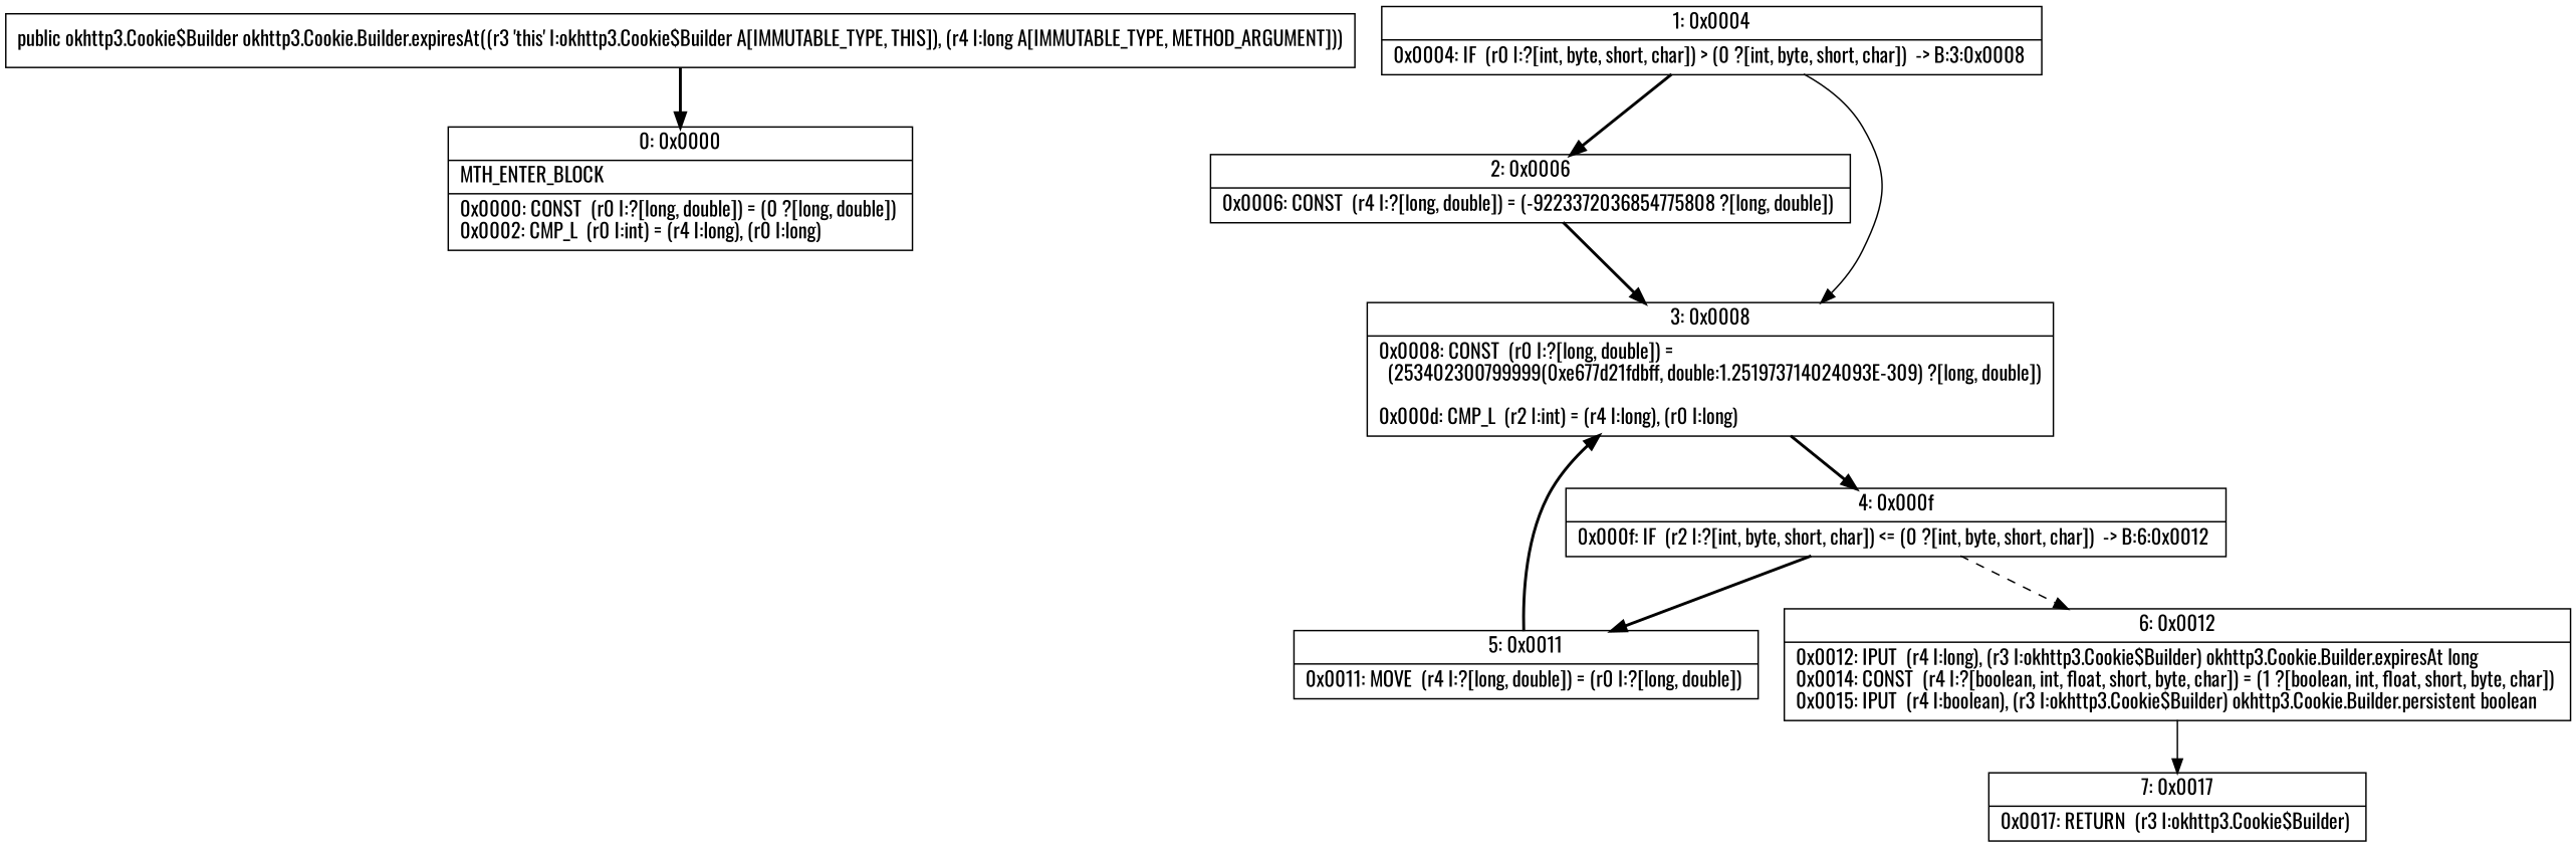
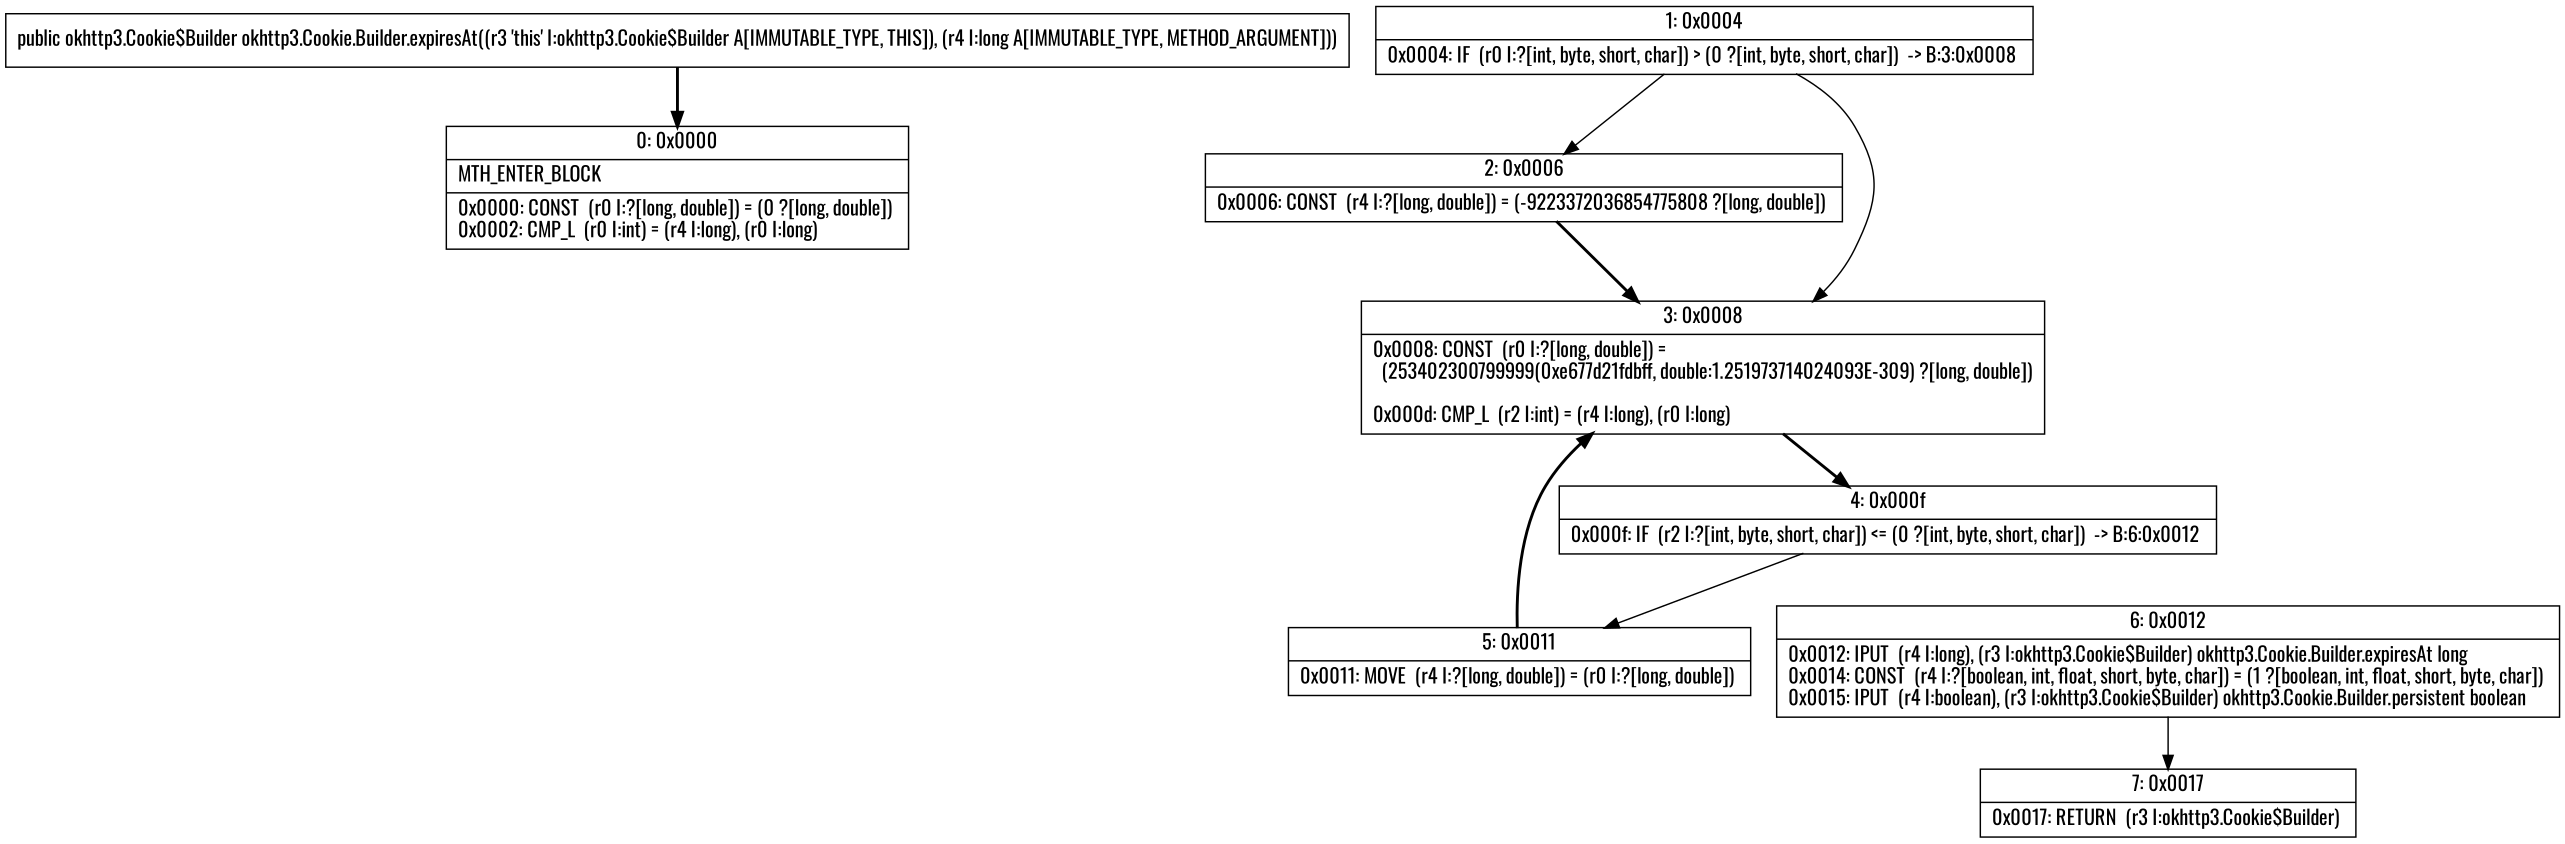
  digraph {
    fontname=Oswald
    node [fontname=Oswald shape=record]
    edge [fontname=Oswald style=solid]
    n1 [label="{0\:\ 0x0000|MTH_ENTER_BLOCK\l|0x0000: CONST  (r0 I:?[long, double]) = (0 ?[long, double]) \l0x0002: CMP_L  (r0 I:int) = (r4 I:long), (r0 I:long) \l}"]
    n2 [label="{1\:\ 0x0004|0x0004: IF  (r0 I:?[int, byte, short, char]) \> (0 ?[int, byte, short, char])  \-\> B:3:0x0008 \l}"]
    n3 [label="{2\:\ 0x0006|0x0006: CONST  (r4 I:?[long, double]) = (\-9223372036854775808 ?[long, double]) \l}"]
    n4 [label="{3\:\ 0x0008|0x0008: CONST  (r0 I:?[long, double]) = \l  (253402300799999(0xe677d21fdbff, double:1.251973714024093E\-309) ?[long, double])\l \l0x000d: CMP_L  (r2 I:int) = (r4 I:long), (r0 I:long) \l}"]
    n5 [label="{4\:\ 0x000f|0x000f: IF  (r2 I:?[int, byte, short, char]) \<= (0 ?[int, byte, short, char])  \-\> B:6:0x0012 \l}"]
    n6 [label="{5\:\ 0x0011|0x0011: MOVE  (r4 I:?[long, double]) = (r0 I:?[long, double]) \l}"]
    n7 [label="{6\:\ 0x0012|0x0012: IPUT  (r4 I:long), (r3 I:okhttp3.Cookie$Builder) okhttp3.Cookie.Builder.expiresAt long \l0x0014: CONST  (r4 I:?[boolean, int, float, short, byte, char]) = (1 ?[boolean, int, float, short, byte, char]) \l0x0015: IPUT  (r4 I:boolean), (r3 I:okhttp3.Cookie$Builder) okhttp3.Cookie.Builder.persistent boolean \l}"]
    n8 [label="{7\:\ 0x0017|0x0017: RETURN  (r3 I:okhttp3.Cookie$Builder) \l}"]
    n9 [label="{public okhttp3.Cookie$Builder okhttp3.Cookie.Builder.expiresAt((r3 'this' I:okhttp3.Cookie$Builder A[IMMUTABLE_TYPE, THIS]), (r4 I:long A[IMMUTABLE_TYPE, METHOD_ARGUMENT])) }"]
-   n2 -> n3 [style=bold]
+   n2 -> n3
    n2 -> n4
    n3 -> n4 [style=bold]
    n4 -> n5 [style=bold]
-   n5 -> n6 [style=bold]
-   n5 -> n7 [style=dashed]
+   n5 -> n6
    n6 -> n4 [style=bold]
    n7 -> n8
    n9 -> n1 [style=bold]
  }
